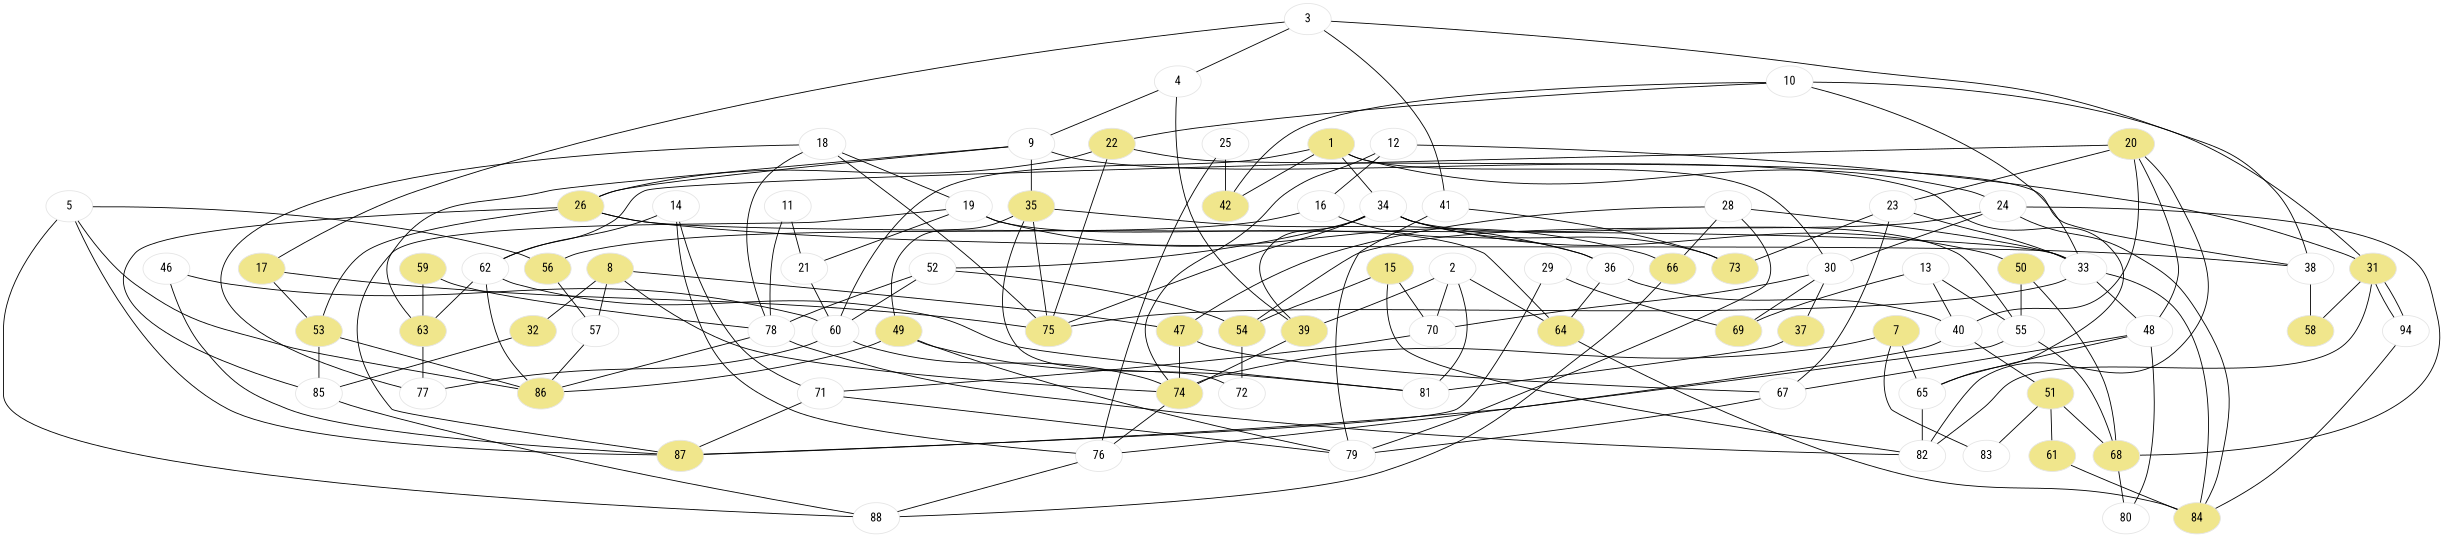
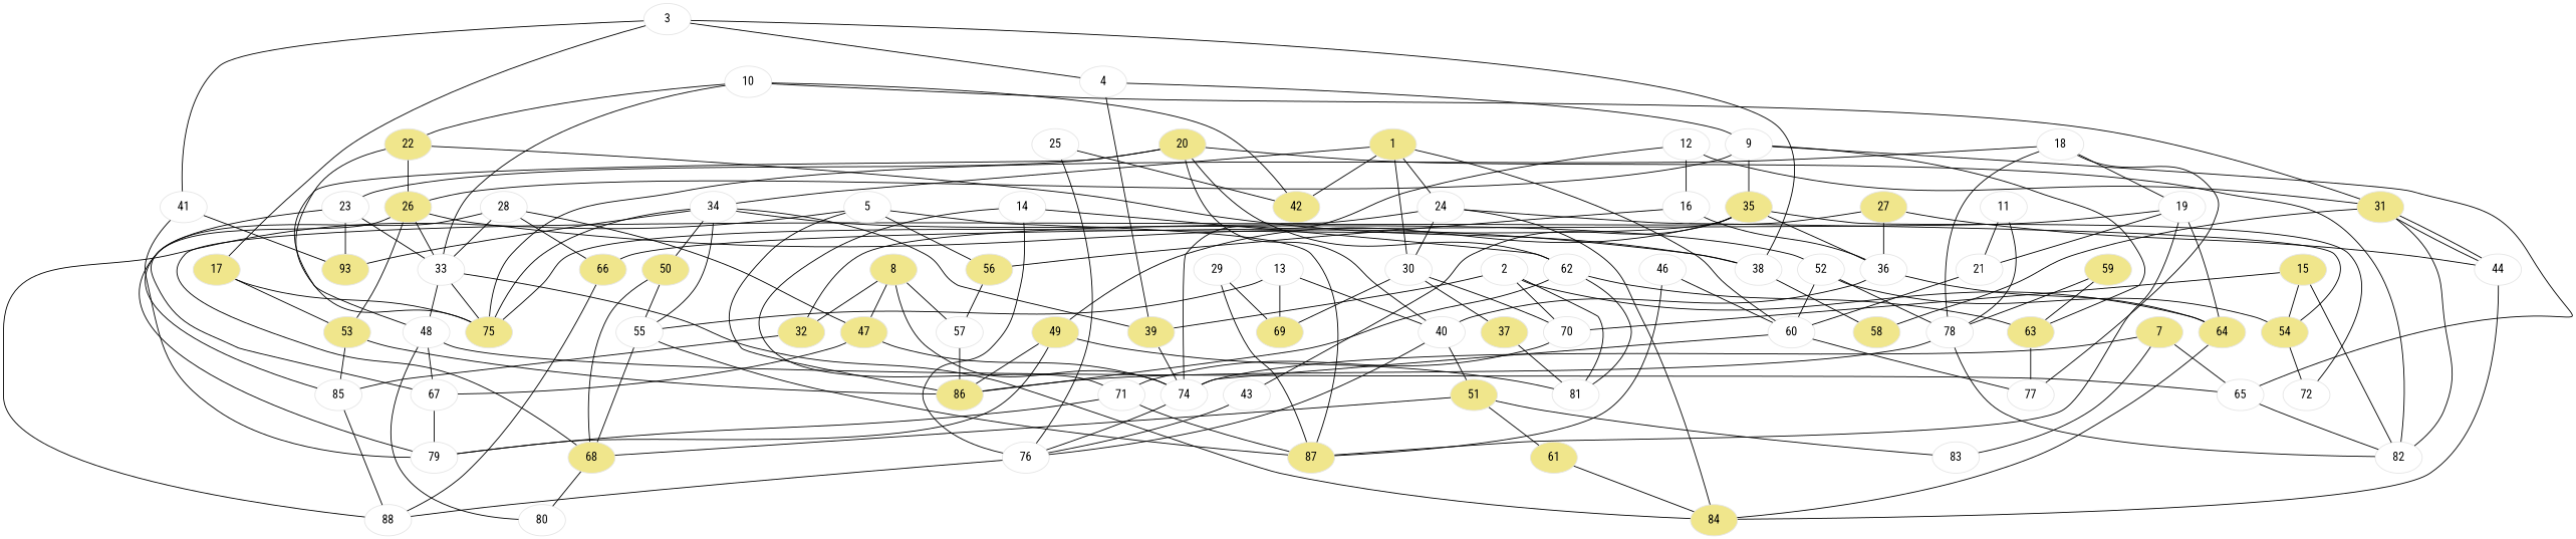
  graph {
    fontname="Roboto Condensed"
    node [color=gray90 fillcolor=white fontname="Roboto Condensed" style=filled]
    edge [fontname="Roboto Condensed"]
    1 [fillcolor=khaki]
    24
    30
    34
    42 [fillcolor=khaki]
    60
    54 [fillcolor=khaki]
    68 [fillcolor=khaki]
    84 [fillcolor=khaki]
    70
    69 [fillcolor=khaki]
    37 [fillcolor=khaki]
    39 [fillcolor=khaki]
    55
    50 [fillcolor=khaki]
    75 [fillcolor=khaki]
-   73 [fillcolor=khaki]
+   73 [fillcolor=khaki label=93]
    52
-   74 [fillcolor=khaki]
+   74
    77
    2
    64 [fillcolor=khaki]
    81
    71
    3
    4
    17 [fillcolor=khaki]
    38
    41
    9
    53 [fillcolor=khaki]
    58 [fillcolor=khaki]
    79
    26 [fillcolor=khaki]
    65
    35 [fillcolor=khaki]
    63 [fillcolor=khaki]
    56 [fillcolor=khaki]
    5
    86 [fillcolor=khaki]
    87 [fillcolor=khaki]
    88
    57
    33
    85
-   44 [label=94]
+   44
    7 [fillcolor=khaki]
    83
    82
    76
    8 [fillcolor=khaki]
    32 [fillcolor=khaki]
    47 [fillcolor=khaki]
    67
    36
+   43
    49 [fillcolor=khaki]
    72
    10
    22 [fillcolor=khaki]
    31 [fillcolor=khaki]
    48
    11
    21
    78
    12
    16
    13
    40
    51 [fillcolor=khaki]
    14
    62
    15 [fillcolor=khaki]
    18
    19
    66 [fillcolor=khaki]
    20 [fillcolor=khaki]
    23
    80
    25
+   27 [fillcolor=khaki]
    28
    29
    61 [fillcolor=khaki]
    46
    59 [fillcolor=khaki]
    1 -- 24
    1 -- 30
    1 -- 34
    1 -- 42
    1 -- 60
    24 -- 30
    24 -- 54
    24 -- 68
    24 -- 84
    30 -- 70
    30 -- 69
    30 -- 37
    34 -- 39
    34 -- 55
    34 -- 50
    34 -- 75
    34 -- 73
    34 -- 52
    60 -- 74
    60 -- 77
    54 -- 72
    68 -- 80
    70 -- 71
    37 -- 81
    39 -- 74
    55 -- 68
    55 -- 87
    50 -- 68
    50 -- 55
    52 -- 60
    52 -- 54
    52 -- 78
    74 -- 76
    2 -- 70
    2 -- 39
    2 -- 64
    2 -- 81
    64 -- 84
    71 -- 79
    71 -- 87
    3 -- 4
    3 -- 17
    3 -- 38
    3 -- 41
    4 -- 39
    4 -- 9
    17 -- 75
    17 -- 53
    38 -- 58
    41 -- 73
    41 -- 79
    9 -- 26
    9 -- 65
    9 -- 35
    9 -- 63
    53 -- 86
    53 -- 85
    26 -- 38
    26 -- 53
    26 -- 33
    26 -- 85
    65 -- 82
    35 -- 75
    35 -- 36
+   35 -- 43
    35 -- 49
    35 -- 72
    63 -- 77
    56 -- 57
    5 -- 56
    5 -- 86
    5 -- 87
    5 -- 88
    57 -- 86
    33 -- 84
    33 -- 75
    33 -- 48
    85 -- 88
    44 -- 84
    7 -- 74
    7 -- 65
    7 -- 83
    76 -- 88
    8 -- 74
    8 -- 57
    8 -- 32
    8 -- 47
    32 -- 85
    47 -- 74
    47 -- 67
    67 -- 79
    36 -- 64
    36 -- 40
+   43 -- 76
    49 -- 81
    49 -- 79
    49 -- 86
    10 -- 42
    10 -- 33
    10 -- 22
    10 -- 31
    22 -- 75
    22 -- 38
    22 -- 26
    31 -- 58
    31 -- 44
    31 -- 44
    31 -- 82
    48 -- 65
    48 -- 67
    48 -- 80
    11 -- 21
    11 -- 78
    21 -- 60
    78 -- 86
    78 -- 82
    12 -- 74
    12 -- 31
    12 -- 16
    16 -- 56
    16 -- 36
    13 -- 69
    13 -- 55
    13 -- 40
    40 -- 76
    40 -- 51
    51 -- 68
    51 -- 83
    51 -- 61
    14 -- 71
    14 -- 76
    14 -- 62
    62 -- 81
    62 -- 63
    62 -- 86
    15 -- 54
    15 -- 70
    15 -- 82
    18 -- 75
    18 -- 77
    18 -- 78
    18 -- 19
    19 -- 64
    19 -- 87
    19 -- 21
    19 -- 66
    66 -- 88
    20 -- 82
    20 -- 48
    20 -- 40
    20 -- 62
    20 -- 23
    23 -- 73
    23 -- 33
    23 -- 67
    25 -- 42
    25 -- 76
+   27 -- 44
+   27 -- 32
+   27 -- 36
    28 -- 79
    28 -- 33
    28 -- 47
    28 -- 66
    29 -- 69
    29 -- 87
    61 -- 84
    46 -- 60
    46 -- 87
    59 -- 63
    59 -- 78
  }
